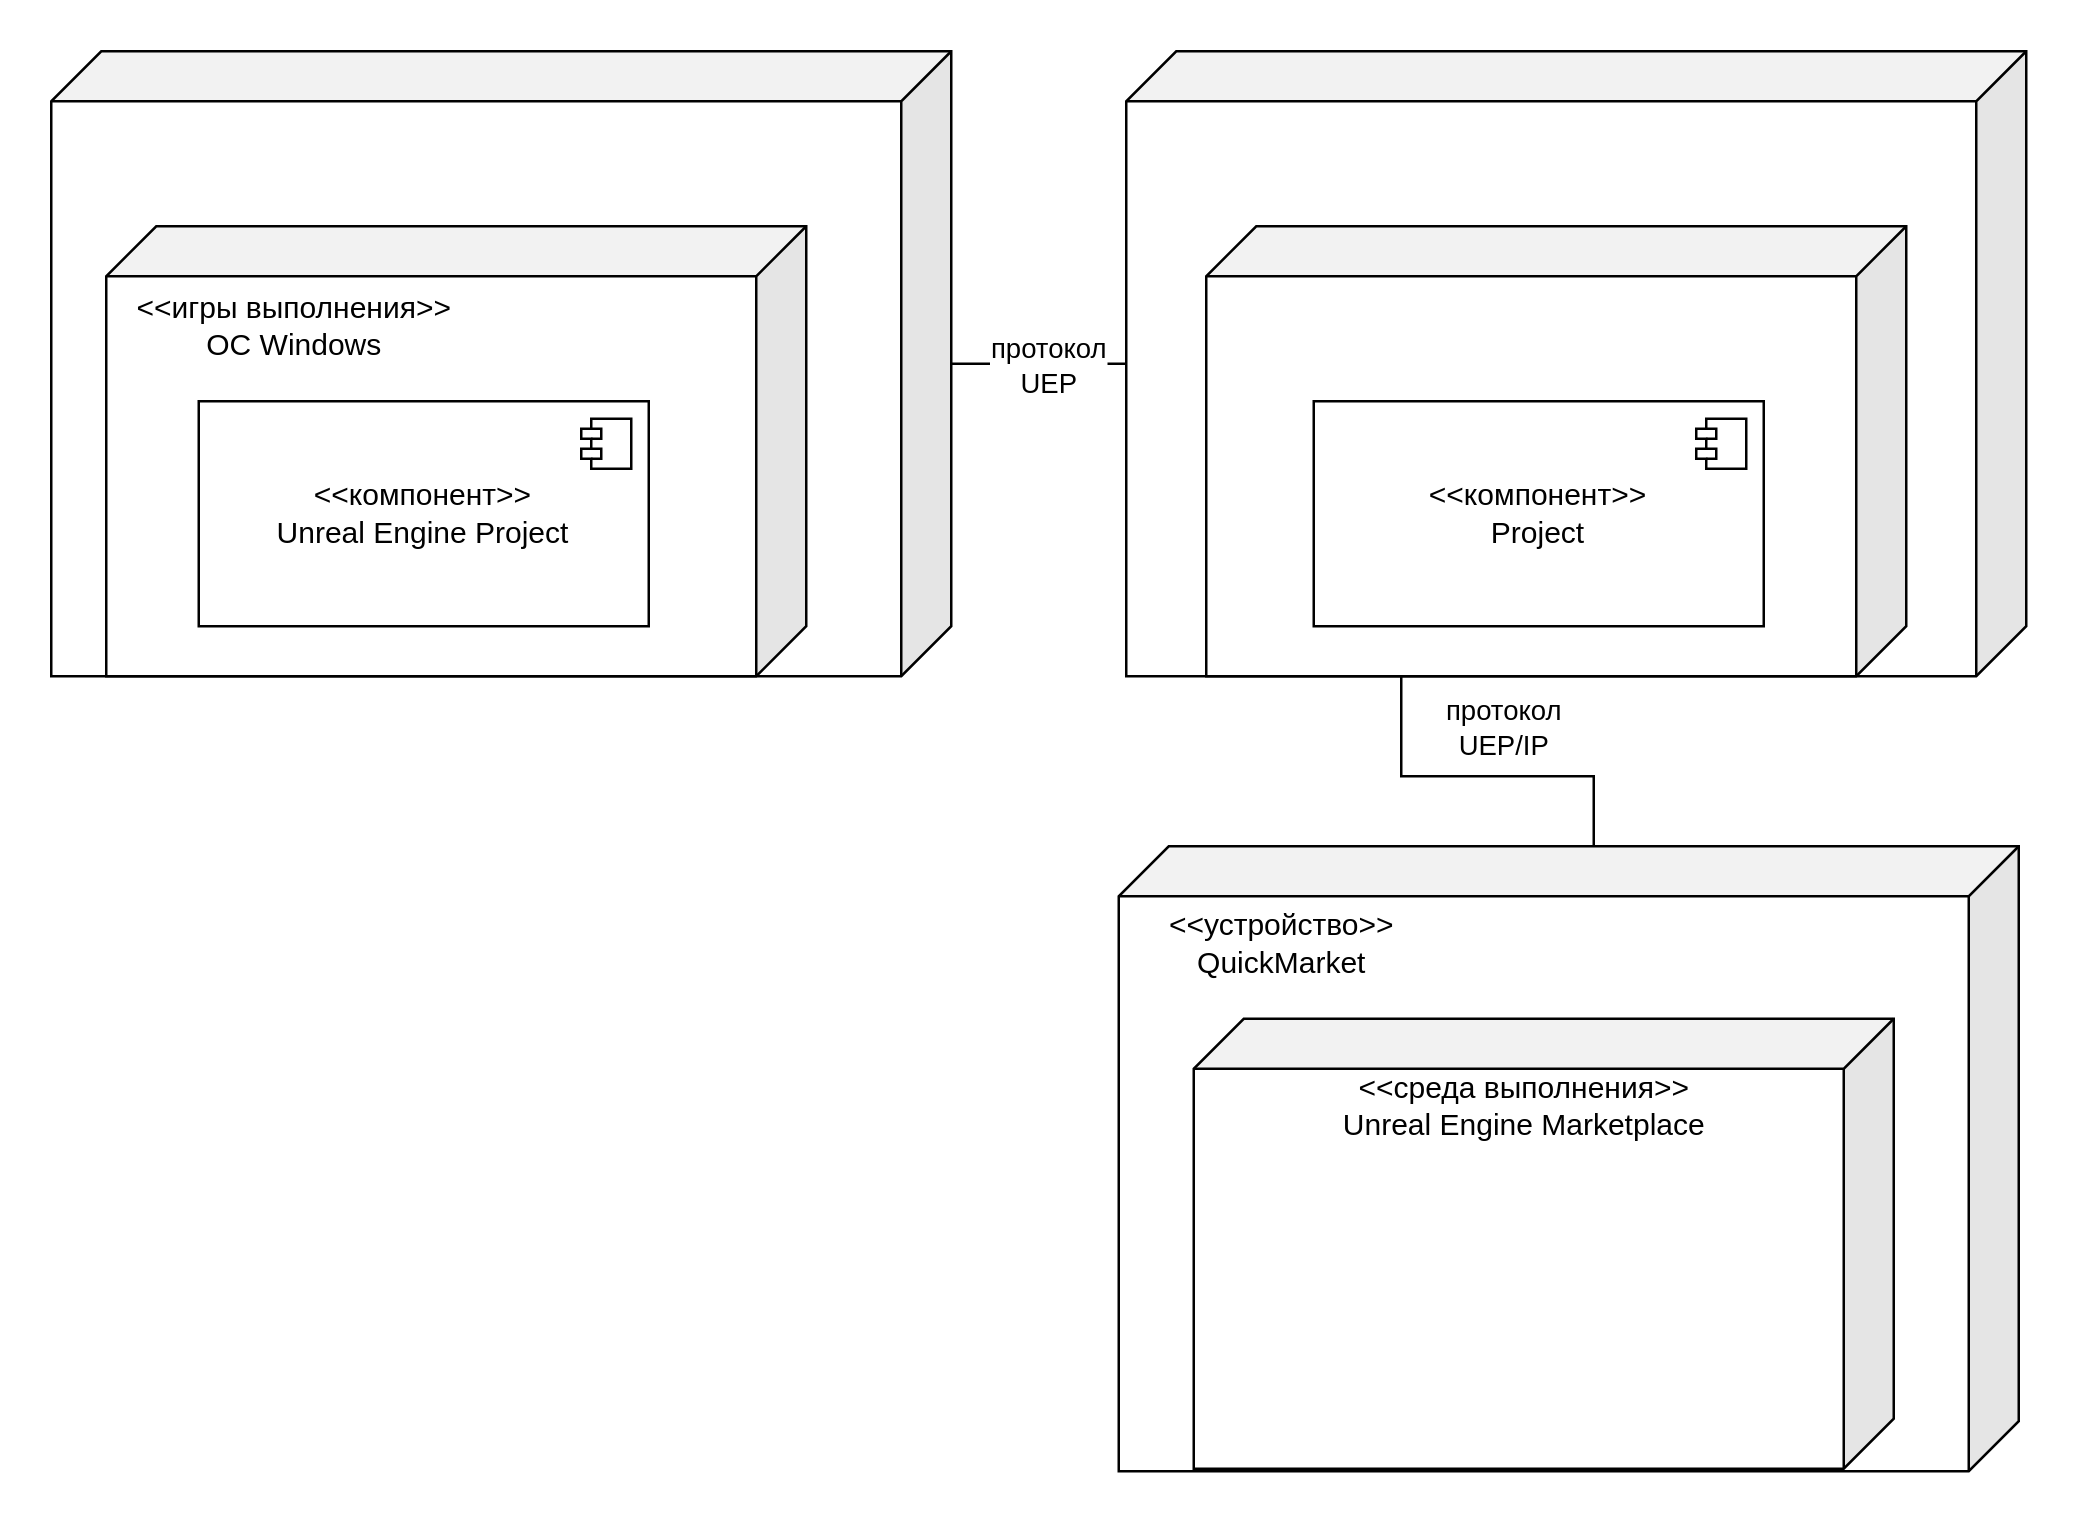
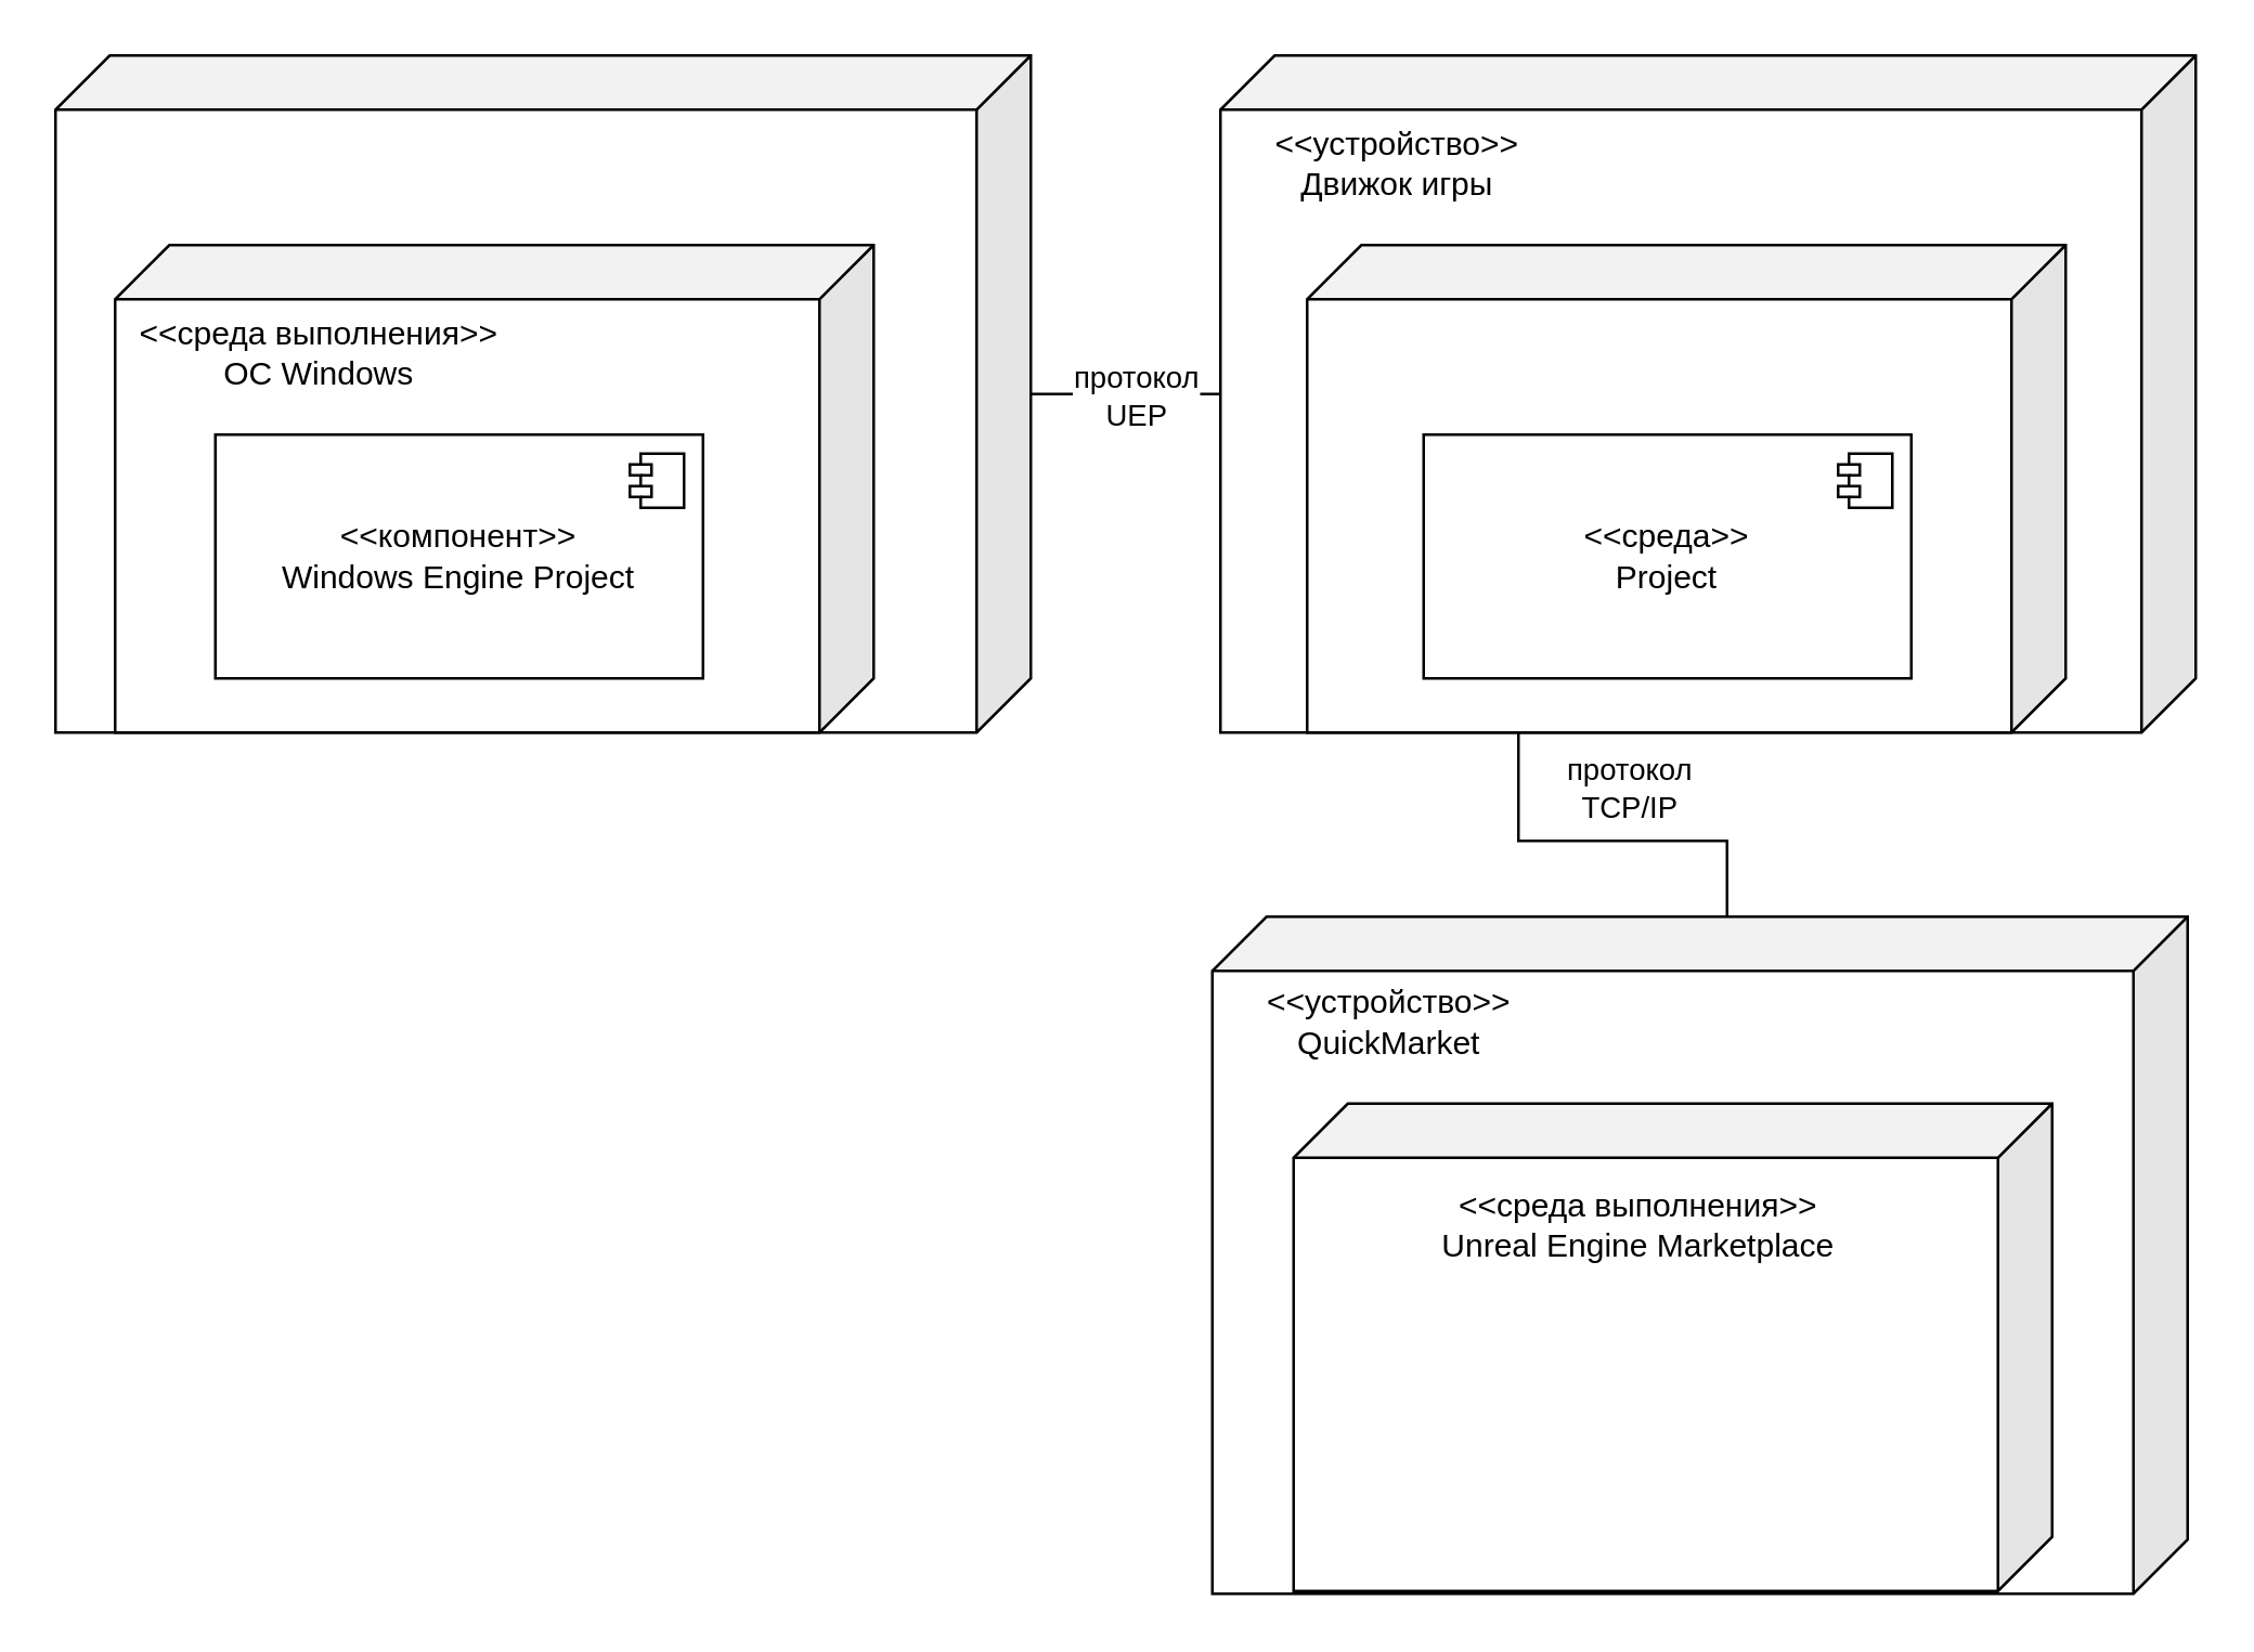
  <mxCell id="0" />
  <mxCell id="1" parent="0" />
  <mxCell id="2" style="edgeStyle=orthogonalEdgeStyle;rounded=0;orthogonalLoop=1;jettySize=auto;html=1;endArrow=none;endFill=0;" edge="1" parent="1" source="4" target="9"><mxGeometry relative="1" as="geometry" /></mxCell>
  <mxCell id="3" value="протокол&lt;br&gt;UEP" style="edgeLabel;html=1;align=center;verticalAlign=middle;resizable=0;points=[];" vertex="1" connectable="0" parent="2"><mxGeometry x="0.088" relative="1" as="geometry"><mxPoint as="offset" /></mxGeometry></mxCell>
  <mxCell id="4" value="" style="shape=cube;whiteSpace=wrap;html=1;boundedLbl=1;backgroundOutline=1;darkOpacity=0.05;darkOpacity2=0.1;flipH=1;" vertex="1" parent="1"><mxGeometry x="20" y="20" width="360" height="250" as="geometry" /></mxCell>
  <mxCell id="5" value="" style="shape=cube;whiteSpace=wrap;html=1;boundedLbl=1;backgroundOutline=1;darkOpacity=0.05;darkOpacity2=0.1;flipH=1;" vertex="1" parent="1"><mxGeometry x="42" y="90" width="280" height="180" as="geometry" /></mxCell>
- <mxCell id="6" value="&amp;lt;&amp;lt;игры выполнения&amp;gt;&amp;gt;&lt;br&gt;ОС Windows" style="text;html=1;align=center;verticalAlign=middle;resizable=0;points=[];autosize=1;strokeColor=none;fillColor=none;" vertex="1" parent="1"><mxGeometry x="37" y="110" width="160" height="40" as="geometry" /></mxCell>
- <mxCell id="7" value="&amp;lt;&amp;lt;компонент&amp;gt;&amp;gt;&lt;br style=&quot;border-color: var(--border-color);&quot;&gt;Unreal Engine Project" style="html=1;dropTarget=0;whiteSpace=wrap;" vertex="1" parent="1"><mxGeometry x="79" y="160" width="180" height="90" as="geometry" /></mxCell>
+ <mxCell id="6" value="&amp;lt;&amp;lt;среда выполнения&amp;gt;&amp;gt;&lt;br&gt;ОС Windows" style="text;html=1;align=center;verticalAlign=middle;resizable=0;points=[];autosize=1;strokeColor=none;fillColor=none;" vertex="1" parent="1"><mxGeometry x="37" y="110" width="160" height="40" as="geometry" /></mxCell>
+ <mxCell id="7" value="&amp;lt;&amp;lt;компонент&amp;gt;&amp;gt;&lt;br style=&quot;border-color: var(--border-color);&quot;&gt;Windows Engine Project" style="html=1;dropTarget=0;whiteSpace=wrap;" vertex="1" parent="1"><mxGeometry x="79" y="160" width="180" height="90" as="geometry" /></mxCell>
  <mxCell id="8" value="" style="shape=module;jettyWidth=8;jettyHeight=4;" vertex="1" parent="7"><mxGeometry x="1" width="20" height="20" relative="1" as="geometry"><mxPoint x="-27" y="7" as="offset" /></mxGeometry></mxCell>
  <mxCell id="9" value="" style="shape=cube;whiteSpace=wrap;html=1;boundedLbl=1;backgroundOutline=1;darkOpacity=0.05;darkOpacity2=0.1;flipH=1;" vertex="1" parent="1"><mxGeometry x="450" y="20" width="360" height="250" as="geometry" /></mxCell>
+ <mxCell id="10" value="&amp;lt;&amp;lt;устройство&amp;gt;&amp;gt;&lt;br&gt;Движок игры" style="text;html=1;align=center;verticalAlign=middle;resizable=0;points=[];autosize=1;strokeColor=none;fillColor=none;" vertex="1" parent="1"><mxGeometry x="460" y="40" width="110" height="40" as="geometry" /></mxCell>
  <mxCell id="11" value="" style="shape=cube;whiteSpace=wrap;html=1;boundedLbl=1;backgroundOutline=1;darkOpacity=0.05;darkOpacity2=0.1;flipH=1;" vertex="1" parent="1"><mxGeometry x="482" y="90" width="280" height="180" as="geometry" /></mxCell>
- <mxCell id="12" value="&amp;lt;&amp;lt;компонент&amp;gt;&amp;gt;&lt;br style=&quot;border-color: var(--border-color);&quot;&gt;Project" style="html=1;dropTarget=0;whiteSpace=wrap;" vertex="1" parent="1"><mxGeometry x="525" y="160" width="180" height="90" as="geometry" /></mxCell>
+ <mxCell id="12" value="&amp;lt;&amp;lt;среда&amp;gt;&amp;gt;&lt;br style=&quot;border-color: var(--border-color);&quot;&gt;Project" style="html=1;dropTarget=0;whiteSpace=wrap;" vertex="1" parent="1"><mxGeometry x="525" y="160" width="180" height="90" as="geometry" /></mxCell>
  <mxCell id="13" value="" style="shape=module;jettyWidth=8;jettyHeight=4;" vertex="1" parent="12"><mxGeometry x="1" width="20" height="20" relative="1" as="geometry"><mxPoint x="-27" y="7" as="offset" /></mxGeometry></mxCell>
  <mxCell id="14" value="" style="shape=cube;whiteSpace=wrap;html=1;boundedLbl=1;backgroundOutline=1;darkOpacity=0.05;darkOpacity2=0.1;flipH=1;" vertex="1" parent="1"><mxGeometry x="447" y="338" width="360" height="250" as="geometry" /></mxCell>
  <mxCell id="15" value="&amp;lt;&amp;lt;устройство&amp;gt;&amp;gt;&lt;br&gt;QuickMarket" style="text;html=1;align=center;verticalAlign=middle;resizable=0;points=[];autosize=1;strokeColor=none;fillColor=none;" vertex="1" parent="1"><mxGeometry x="457" y="357" width="110" height="40" as="geometry" /></mxCell>
  <mxCell id="16" value="" style="shape=cube;whiteSpace=wrap;html=1;boundedLbl=1;backgroundOutline=1;darkOpacity=0.05;darkOpacity2=0.1;flipH=1;" vertex="1" parent="1"><mxGeometry x="477" y="407" width="280" height="180" as="geometry" /></mxCell>
- <mxCell id="17" value="&amp;lt;&amp;lt;среда выполнения&amp;gt;&amp;gt;&lt;br&gt;Unreal Engine Marketplace" style="text;html=1;align=center;verticalAlign=middle;resizable=0;points=[];autosize=1;strokeColor=none;fillColor=none;" vertex="1" parent="1"><mxGeometry x="524" y="422" width="170" height="40" as="geometry" /></mxCell>
+ <mxCell id="17" value="&amp;lt;&amp;lt;среда выполнения&amp;gt;&amp;gt;&lt;br&gt;Unreal Engine Marketplace" style="text;html=1;align=center;verticalAlign=middle;resizable=0;points=[];autosize=1;strokeColor=none;fillColor=none;" vertex="1" parent="1"><mxGeometry x="519" y="432" width="170" height="40" as="geometry" /></mxCell>
  <mxCell id="18" style="edgeStyle=orthogonalEdgeStyle;rounded=0;orthogonalLoop=1;jettySize=auto;html=1;entryX=0;entryY=0;entryDx=170;entryDy=0;entryPerimeter=0;endArrow=none;endFill=0;" edge="1" parent="1" source="11" target="14"><mxGeometry relative="1" as="geometry"><Array as="points"><mxPoint x="560" y="310" /><mxPoint x="637" y="310" /></Array></mxGeometry></mxCell>
- <mxCell id="19" value="протокол&lt;br&gt;UEP/IP" style="edgeLabel;html=1;align=center;verticalAlign=middle;resizable=0;points=[];" vertex="1" connectable="0" parent="1"><mxGeometry x="520.998" y="270" as="geometry"><mxPoint x="80" y="20" as="offset" /></mxGeometry></mxCell>
+ <mxCell id="19" value="протокол&lt;br&gt;TCP/IP" style="edgeLabel;html=1;align=center;verticalAlign=middle;resizable=0;points=[];" vertex="1" connectable="0" parent="1"><mxGeometry x="520.998" y="270" as="geometry"><mxPoint x="80" y="20" as="offset" /></mxGeometry></mxCell>
